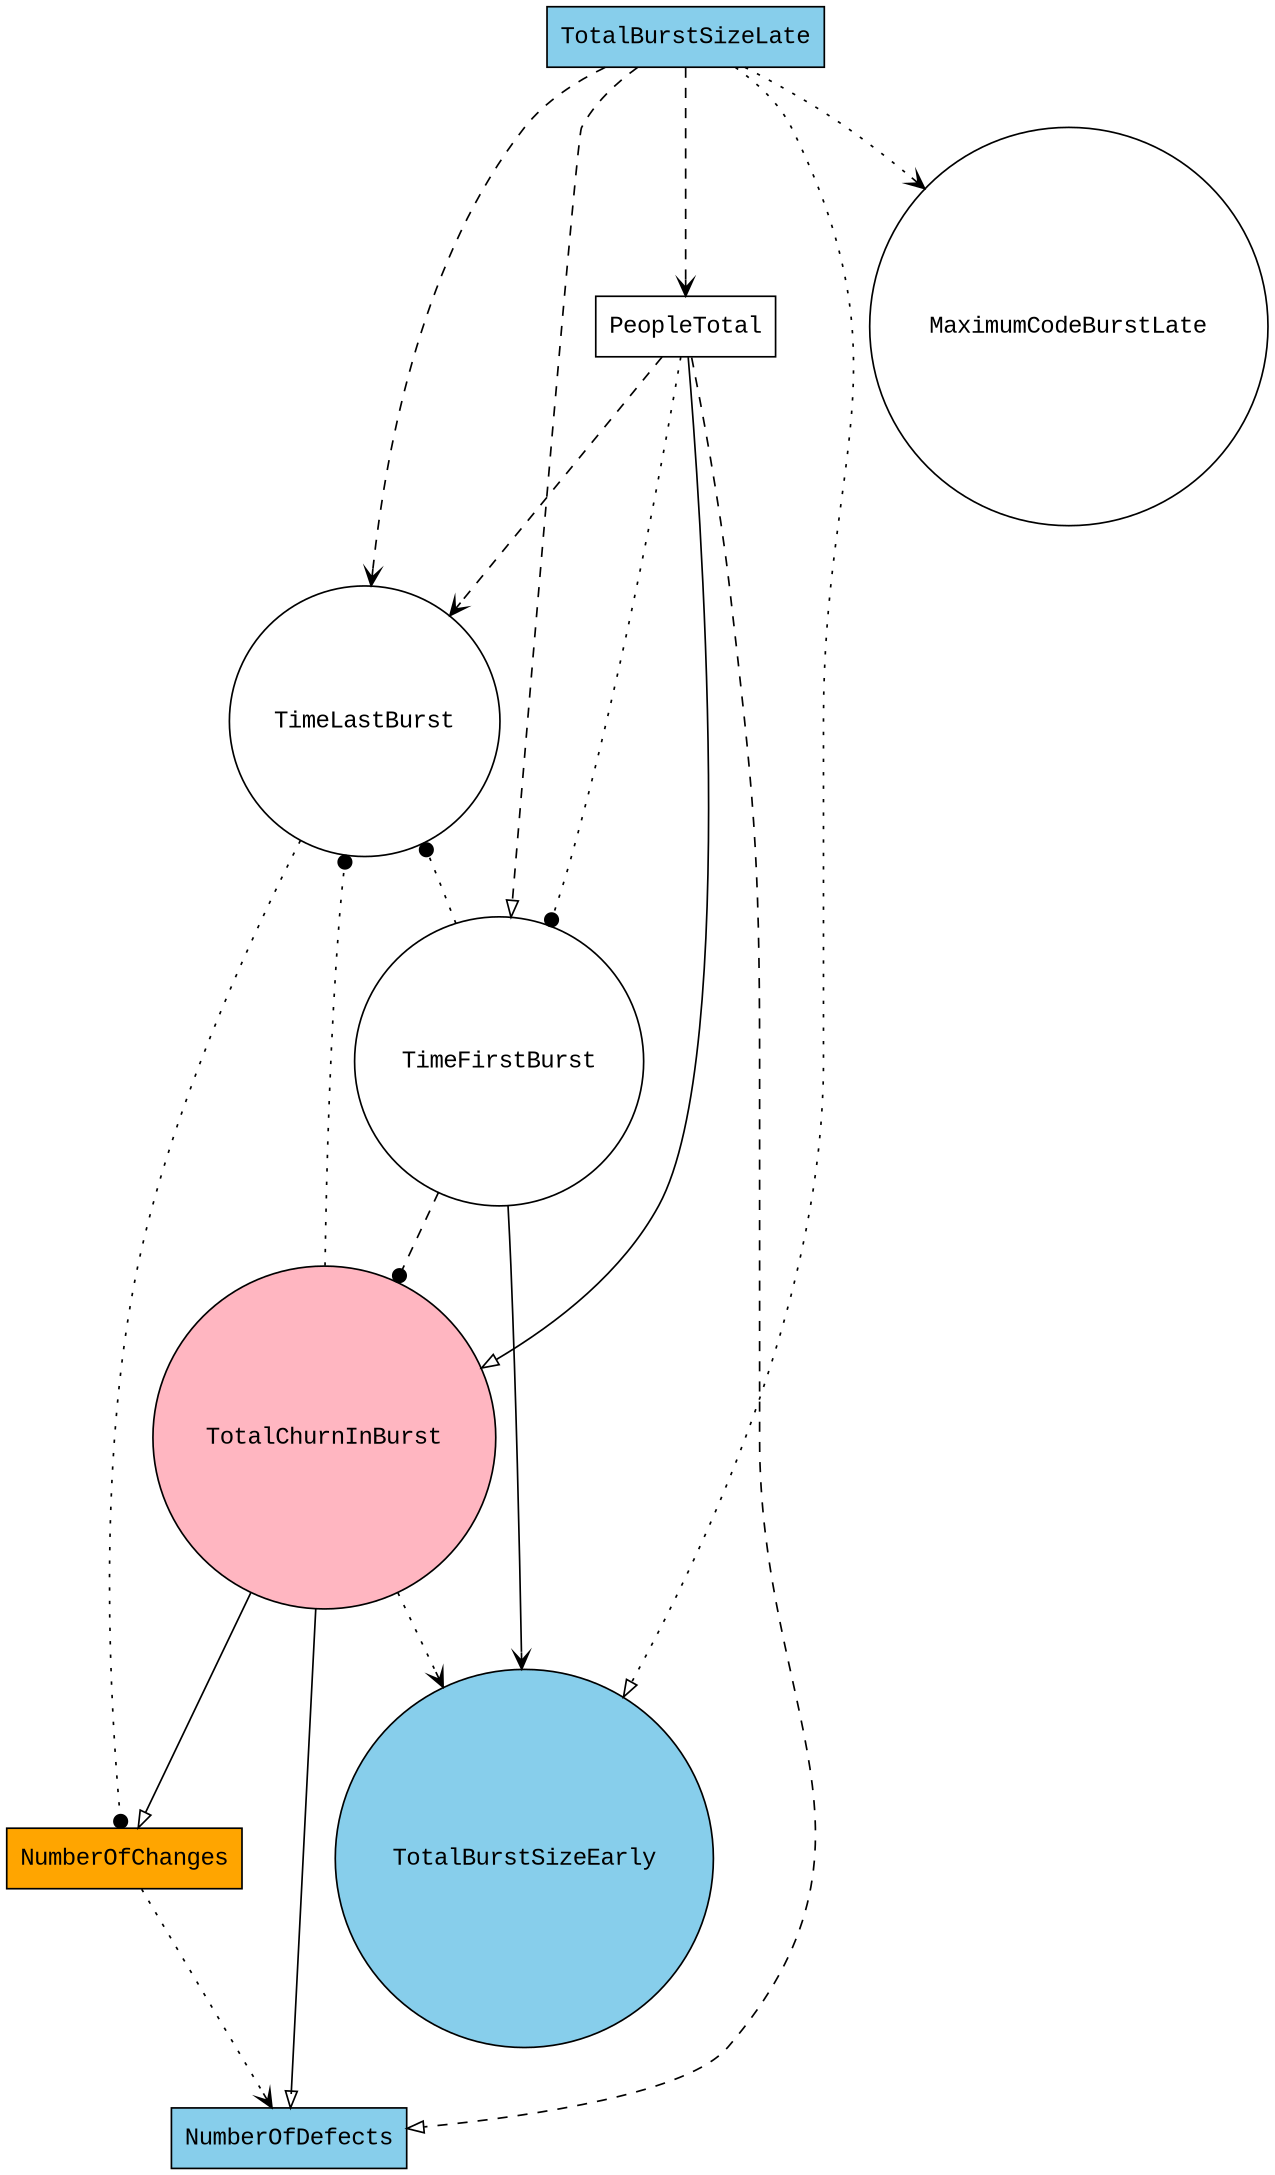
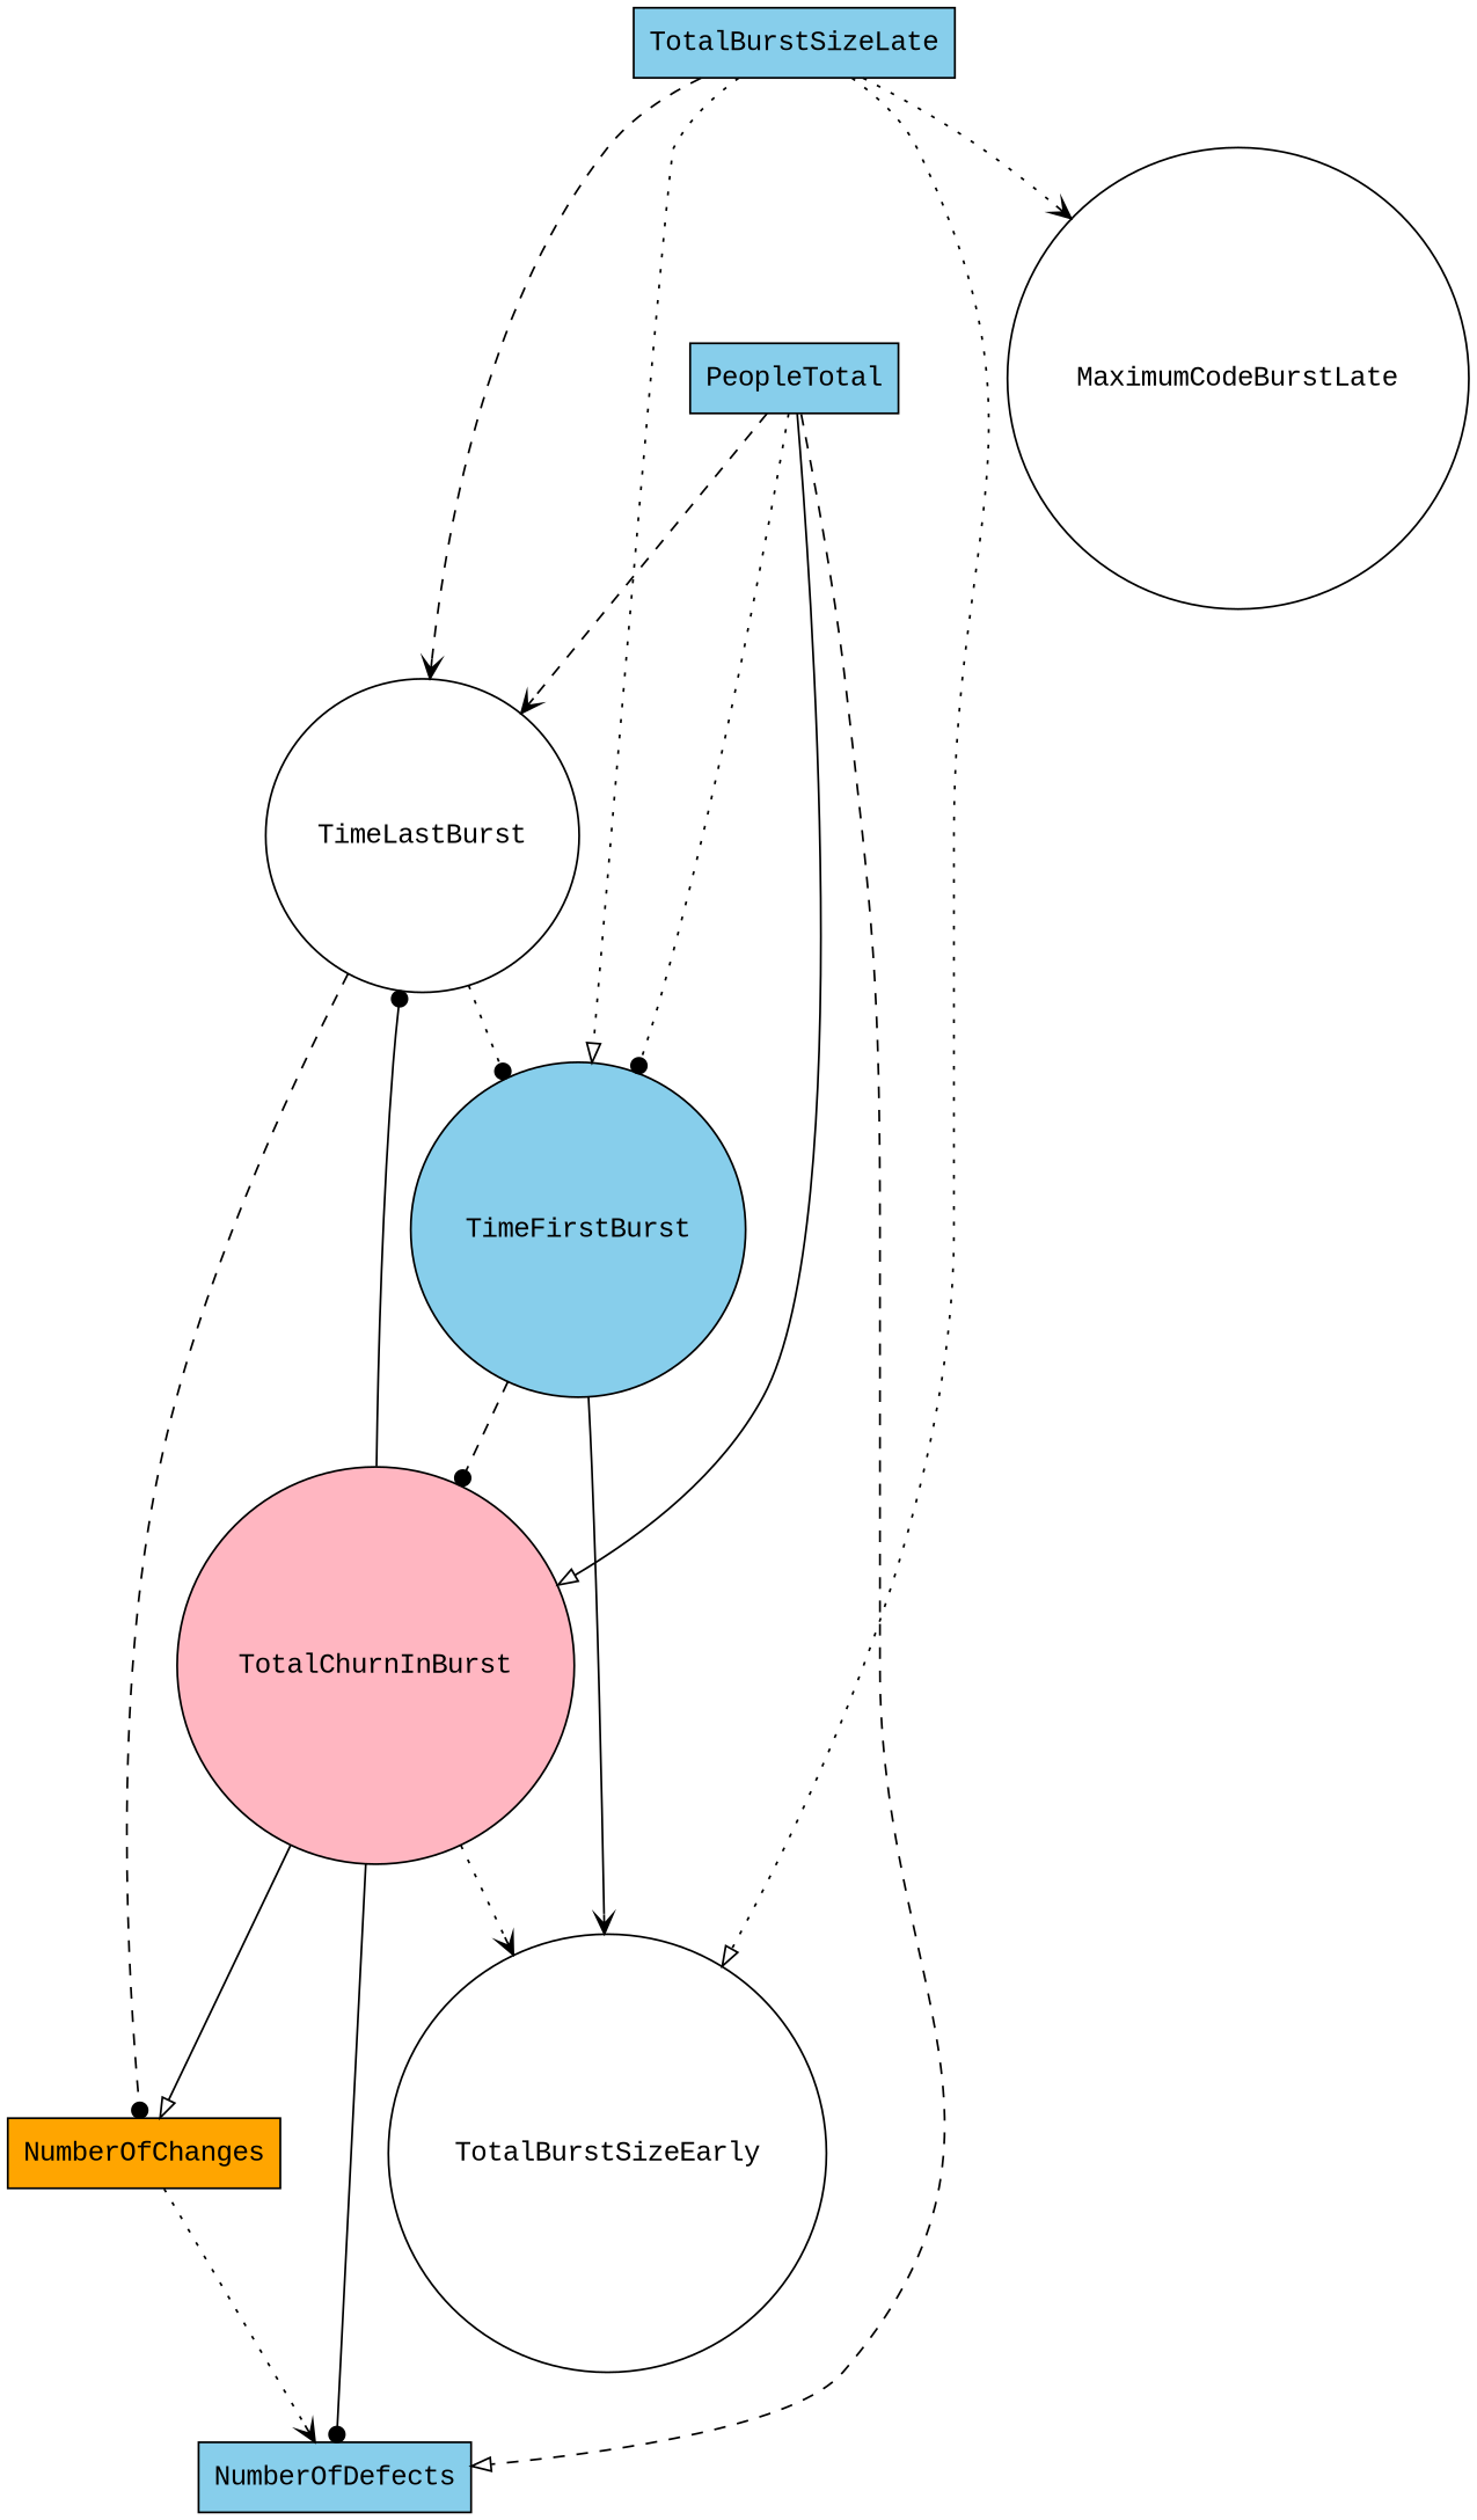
  digraph {
    fontname="Liberation Mono"
    node [fillcolor=white fontname="Liberation Mono" shape=circle style=filled]
    edge [arrowhead=vee fontname="Liberation Mono" style=dotted]
    NumberOfChanges [fillcolor=orange shape=box]
    NumberOfDefects [fillcolor=skyblue shape=box]
-   TotalBurstSizeEarly [fillcolor=skyblue]
+   TotalBurstSizeEarly
    TotalBurstSizeLate [fillcolor=skyblue shape=box]
    MaximumCodeBurstLate
    TimeLastBurst
-   TimeFirstBurst
-   PeopleTotal [shape=box]
+   TimeFirstBurst [fillcolor=skyblue]
+   PeopleTotal [fillcolor=skyblue shape=box]
    TotalChurnInBurst [fillcolor=lightpink]
    NumberOfChanges -> NumberOfDefects
    TotalBurstSizeLate -> TotalBurstSizeEarly [arrowhead=onormal]
    TotalBurstSizeLate -> MaximumCodeBurstLate
    TotalBurstSizeLate -> TimeLastBurst [style=dashed]
-   TotalBurstSizeLate -> TimeFirstBurst [arrowhead=onormal style=dashed]
-   TotalBurstSizeLate -> PeopleTotal [style=dashed]
-   TimeLastBurst -> NumberOfChanges [arrowhead=dot]
+   TotalBurstSizeLate -> TimeFirstBurst [arrowhead=onormal]
+   TimeLastBurst -> NumberOfChanges [arrowhead=dot style=dashed]
    TimeFirstBurst -> TotalBurstSizeEarly [style=solid]
-   TimeFirstBurst -> TimeLastBurst [arrowhead=dot]
+   TimeLastBurst -> TimeFirstBurst [arrowhead=dot]
    TimeFirstBurst -> TotalChurnInBurst [arrowhead=dot style=dashed]
    PeopleTotal -> NumberOfDefects [arrowhead=onormal style=dashed]
    PeopleTotal -> TimeLastBurst [style=dashed]
    PeopleTotal -> TimeFirstBurst [arrowhead=dot]
    PeopleTotal -> TotalChurnInBurst [arrowhead=onormal style=solid]
    TotalChurnInBurst -> NumberOfChanges [arrowhead=onormal style=solid]
-   TotalChurnInBurst -> NumberOfDefects [arrowhead=onormal style=solid]
+   TotalChurnInBurst -> NumberOfDefects [arrowhead=dot style=solid]
    TotalChurnInBurst -> TotalBurstSizeEarly
-   TotalChurnInBurst -> TimeLastBurst [arrowhead=dot]
+   TotalChurnInBurst -> TimeLastBurst [arrowhead=dot style=solid]
  }
